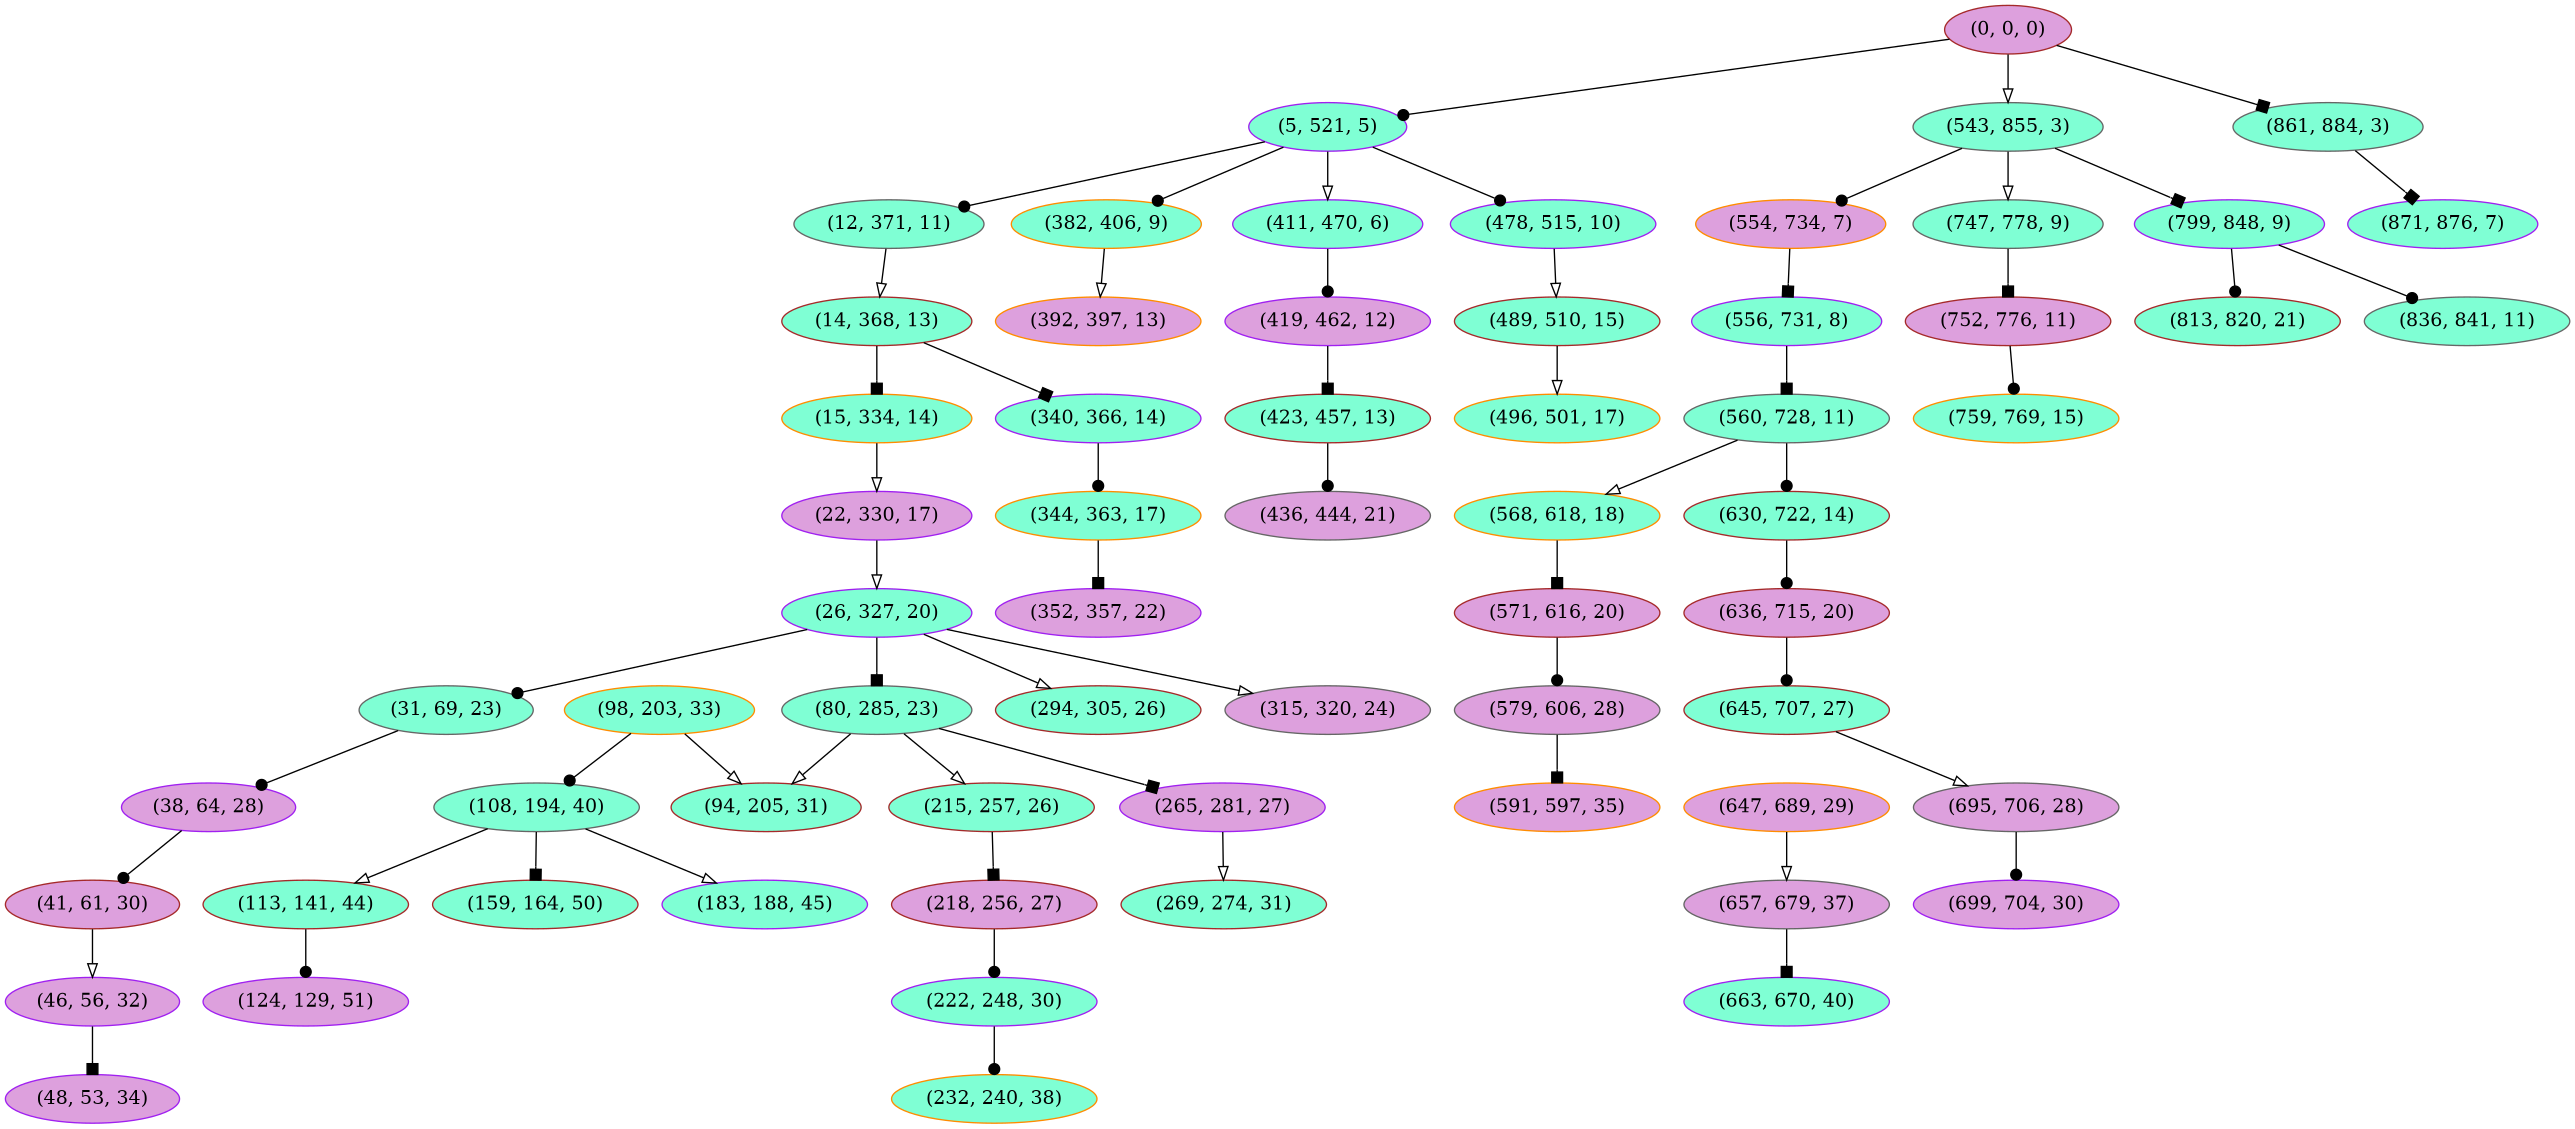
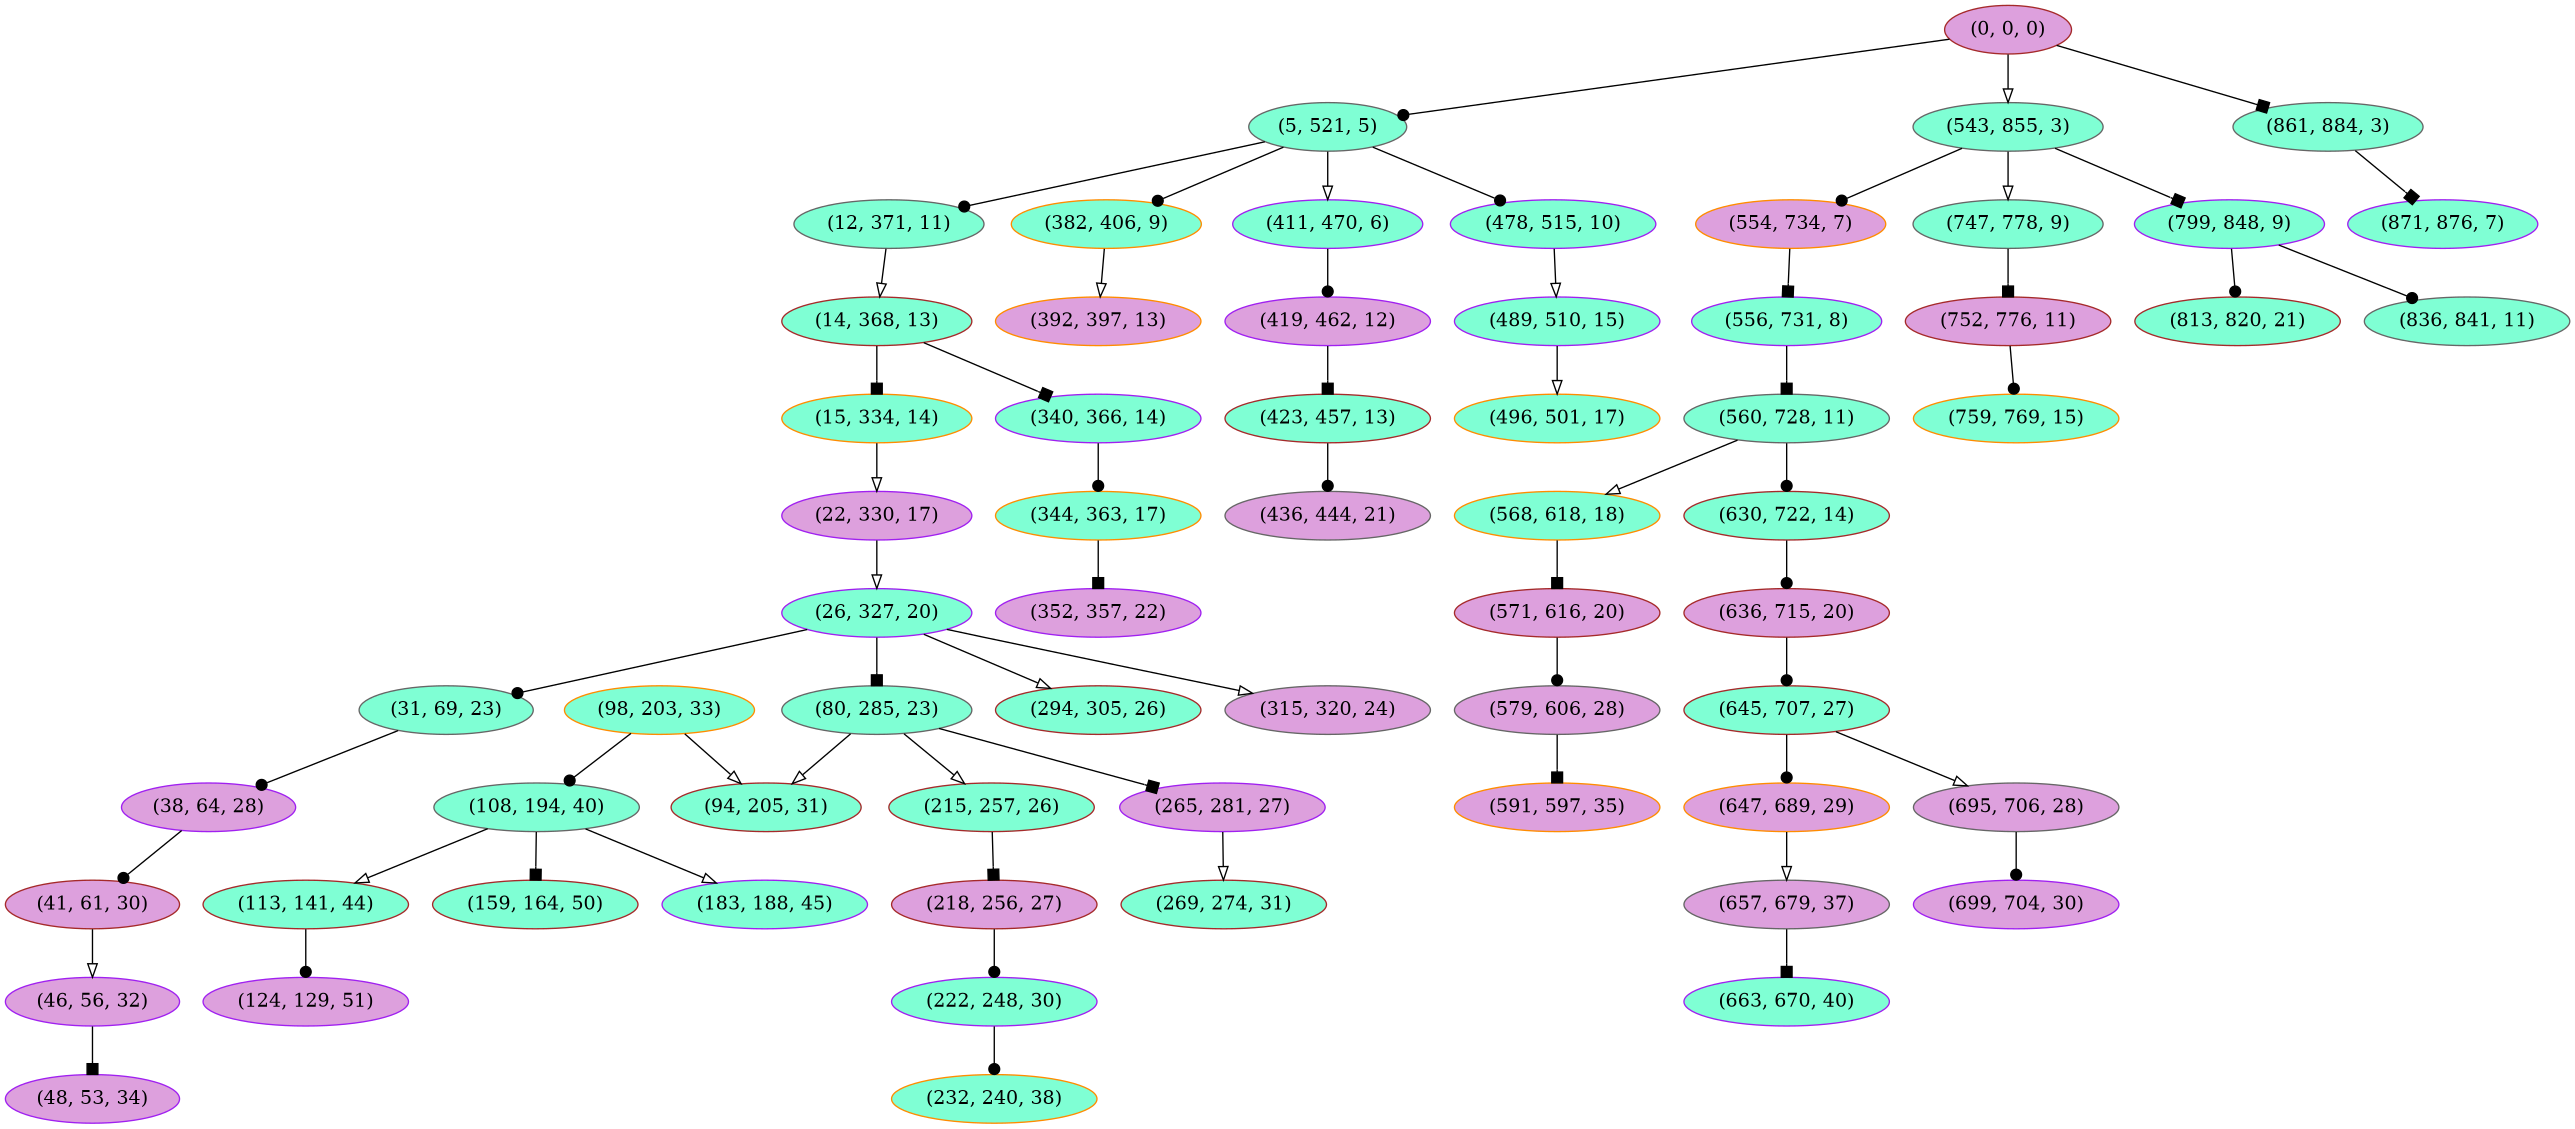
  digraph {
    node [color=purple fillcolor=aquamarine style=filled]
    edge [arrowhead=dot]
    "(0, 0, 0)" [color=brown fillcolor=plum]
-   "(5, 521, 5)"
+   "(5, 521, 5)" [color=gray40]
    "(543, 855, 3)" [color=gray40]
    "(861, 884, 3)" [color=gray40]
    "(12, 371, 11)" [color=gray40]
    "(382, 406, 9)" [color=darkorange]
    "(411, 470, 6)"
    "(478, 515, 10)"
    "(554, 734, 7)" [color=darkorange fillcolor=plum]
    "(747, 778, 9)" [color=gray40]
    "(799, 848, 9)"
    "(871, 876, 7)"
    "(14, 368, 13)" [color=brown]
    "(392, 397, 13)" [color=darkorange fillcolor=plum]
    "(419, 462, 12)" [fillcolor=plum]
-   "(489, 510, 15)" [color=brown]
+   "(489, 510, 15)"
    "(15, 334, 14)" [color=darkorange]
    "(340, 366, 14)"
    "(22, 330, 17)" [fillcolor=plum]
    "(344, 363, 17)" [color=darkorange]
    "(26, 327, 20)"
    "(31, 69, 23)" [color=gray40]
    "(80, 285, 23)" [color=gray40]
    "(294, 305, 26)" [color=brown]
    "(315, 320, 24)" [color=gray40 fillcolor=plum]
    "(38, 64, 28)" [fillcolor=plum]
    "(94, 205, 31)" [color=brown]
    "(215, 257, 26)" [color=brown]
    "(265, 281, 27)" [fillcolor=plum]
    "(41, 61, 30)" [color=brown fillcolor=plum]
    "(46, 56, 32)" [fillcolor=plum]
    "(48, 53, 34)" [fillcolor=plum]
    "(218, 256, 27)" [color=brown fillcolor=plum]
    "(269, 274, 31)" [color=brown]
    "(98, 203, 33)" [color=darkorange]
    "(108, 194, 40)" [color=gray40]
    "(113, 141, 44)" [color=brown]
    "(159, 164, 50)" [color=brown]
    "(183, 188, 45)"
    "(124, 129, 51)" [fillcolor=plum]
    "(222, 248, 30)"
    "(232, 240, 38)" [color=darkorange]
    "(352, 357, 22)" [fillcolor=plum]
    "(423, 457, 13)" [color=brown]
    "(436, 444, 21)" [color=gray40 fillcolor=plum]
    "(496, 501, 17)" [color=darkorange]
    "(556, 731, 8)"
    "(752, 776, 11)" [color=brown fillcolor=plum]
    "(813, 820, 21)" [color=brown]
    "(836, 841, 11)" [color=gray40]
    "(560, 728, 11)" [color=gray40]
    "(568, 618, 18)" [color=darkorange]
    "(630, 722, 14)" [color=brown]
    "(571, 616, 20)" [color=brown fillcolor=plum]
    "(636, 715, 20)" [color=brown fillcolor=plum]
    "(579, 606, 28)" [color=gray40 fillcolor=plum]
    "(591, 597, 35)" [color=darkorange fillcolor=plum]
    "(645, 707, 27)" [color=brown]
    "(647, 689, 29)" [color=darkorange fillcolor=plum]
    "(695, 706, 28)" [color=gray40 fillcolor=plum]
    "(657, 679, 37)" [color=gray40 fillcolor=plum]
    "(699, 704, 30)" [fillcolor=plum]
    "(663, 670, 40)"
    "(759, 769, 15)" [color=darkorange]
    "(0, 0, 0)" -> "(5, 521, 5)"
    "(0, 0, 0)" -> "(543, 855, 3)" [arrowhead=onormal]
    "(0, 0, 0)" -> "(861, 884, 3)" [arrowhead=box]
    "(5, 521, 5)" -> "(12, 371, 11)"
    "(5, 521, 5)" -> "(382, 406, 9)"
    "(5, 521, 5)" -> "(411, 470, 6)" [arrowhead=onormal]
    "(5, 521, 5)" -> "(478, 515, 10)"
    "(543, 855, 3)" -> "(554, 734, 7)"
    "(543, 855, 3)" -> "(747, 778, 9)" [arrowhead=onormal]
    "(543, 855, 3)" -> "(799, 848, 9)" [arrowhead=box]
    "(861, 884, 3)" -> "(871, 876, 7)" [arrowhead=box]
    "(12, 371, 11)" -> "(14, 368, 13)" [arrowhead=onormal]
    "(382, 406, 9)" -> "(392, 397, 13)" [arrowhead=onormal]
    "(411, 470, 6)" -> "(419, 462, 12)"
    "(478, 515, 10)" -> "(489, 510, 15)" [arrowhead=onormal]
    "(554, 734, 7)" -> "(556, 731, 8)" [arrowhead=box]
    "(747, 778, 9)" -> "(752, 776, 11)" [arrowhead=box]
    "(799, 848, 9)" -> "(813, 820, 21)"
    "(799, 848, 9)" -> "(836, 841, 11)"
    "(14, 368, 13)" -> "(15, 334, 14)" [arrowhead=box]
    "(14, 368, 13)" -> "(340, 366, 14)" [arrowhead=box]
    "(419, 462, 12)" -> "(423, 457, 13)" [arrowhead=box]
    "(489, 510, 15)" -> "(496, 501, 17)" [arrowhead=onormal]
    "(15, 334, 14)" -> "(22, 330, 17)" [arrowhead=onormal]
    "(340, 366, 14)" -> "(344, 363, 17)"
    "(22, 330, 17)" -> "(26, 327, 20)" [arrowhead=onormal]
    "(344, 363, 17)" -> "(352, 357, 22)" [arrowhead=box]
    "(26, 327, 20)" -> "(31, 69, 23)"
    "(26, 327, 20)" -> "(80, 285, 23)" [arrowhead=box]
    "(26, 327, 20)" -> "(294, 305, 26)" [arrowhead=onormal]
    "(26, 327, 20)" -> "(315, 320, 24)" [arrowhead=onormal]
    "(31, 69, 23)" -> "(38, 64, 28)"
    "(80, 285, 23)" -> "(94, 205, 31)" [arrowhead=onormal]
    "(80, 285, 23)" -> "(215, 257, 26)" [arrowhead=onormal]
    "(80, 285, 23)" -> "(265, 281, 27)" [arrowhead=box]
    "(38, 64, 28)" -> "(41, 61, 30)"
    "(215, 257, 26)" -> "(218, 256, 27)" [arrowhead=box]
    "(265, 281, 27)" -> "(269, 274, 31)" [arrowhead=onormal]
    "(41, 61, 30)" -> "(46, 56, 32)" [arrowhead=onormal]
    "(46, 56, 32)" -> "(48, 53, 34)" [arrowhead=box]
    "(218, 256, 27)" -> "(222, 248, 30)"
    "(98, 203, 33)" -> "(94, 205, 31)" [arrowhead=onormal]
    "(98, 203, 33)" -> "(108, 194, 40)"
    "(108, 194, 40)" -> "(113, 141, 44)" [arrowhead=onormal]
    "(108, 194, 40)" -> "(159, 164, 50)" [arrowhead=box]
    "(108, 194, 40)" -> "(183, 188, 45)" [arrowhead=onormal]
    "(113, 141, 44)" -> "(124, 129, 51)"
    "(222, 248, 30)" -> "(232, 240, 38)"
    "(423, 457, 13)" -> "(436, 444, 21)"
    "(556, 731, 8)" -> "(560, 728, 11)" [arrowhead=box]
    "(752, 776, 11)" -> "(759, 769, 15)"
    "(560, 728, 11)" -> "(568, 618, 18)" [arrowhead=onormal]
    "(560, 728, 11)" -> "(630, 722, 14)"
    "(568, 618, 18)" -> "(571, 616, 20)" [arrowhead=box]
    "(630, 722, 14)" -> "(636, 715, 20)"
    "(571, 616, 20)" -> "(579, 606, 28)"
    "(636, 715, 20)" -> "(645, 707, 27)"
    "(579, 606, 28)" -> "(591, 597, 35)" [arrowhead=box]
+   "(645, 707, 27)" -> "(647, 689, 29)"
    "(645, 707, 27)" -> "(695, 706, 28)" [arrowhead=onormal]
    "(647, 689, 29)" -> "(657, 679, 37)" [arrowhead=onormal]
    "(695, 706, 28)" -> "(699, 704, 30)"
    "(657, 679, 37)" -> "(663, 670, 40)" [arrowhead=box]
  }
